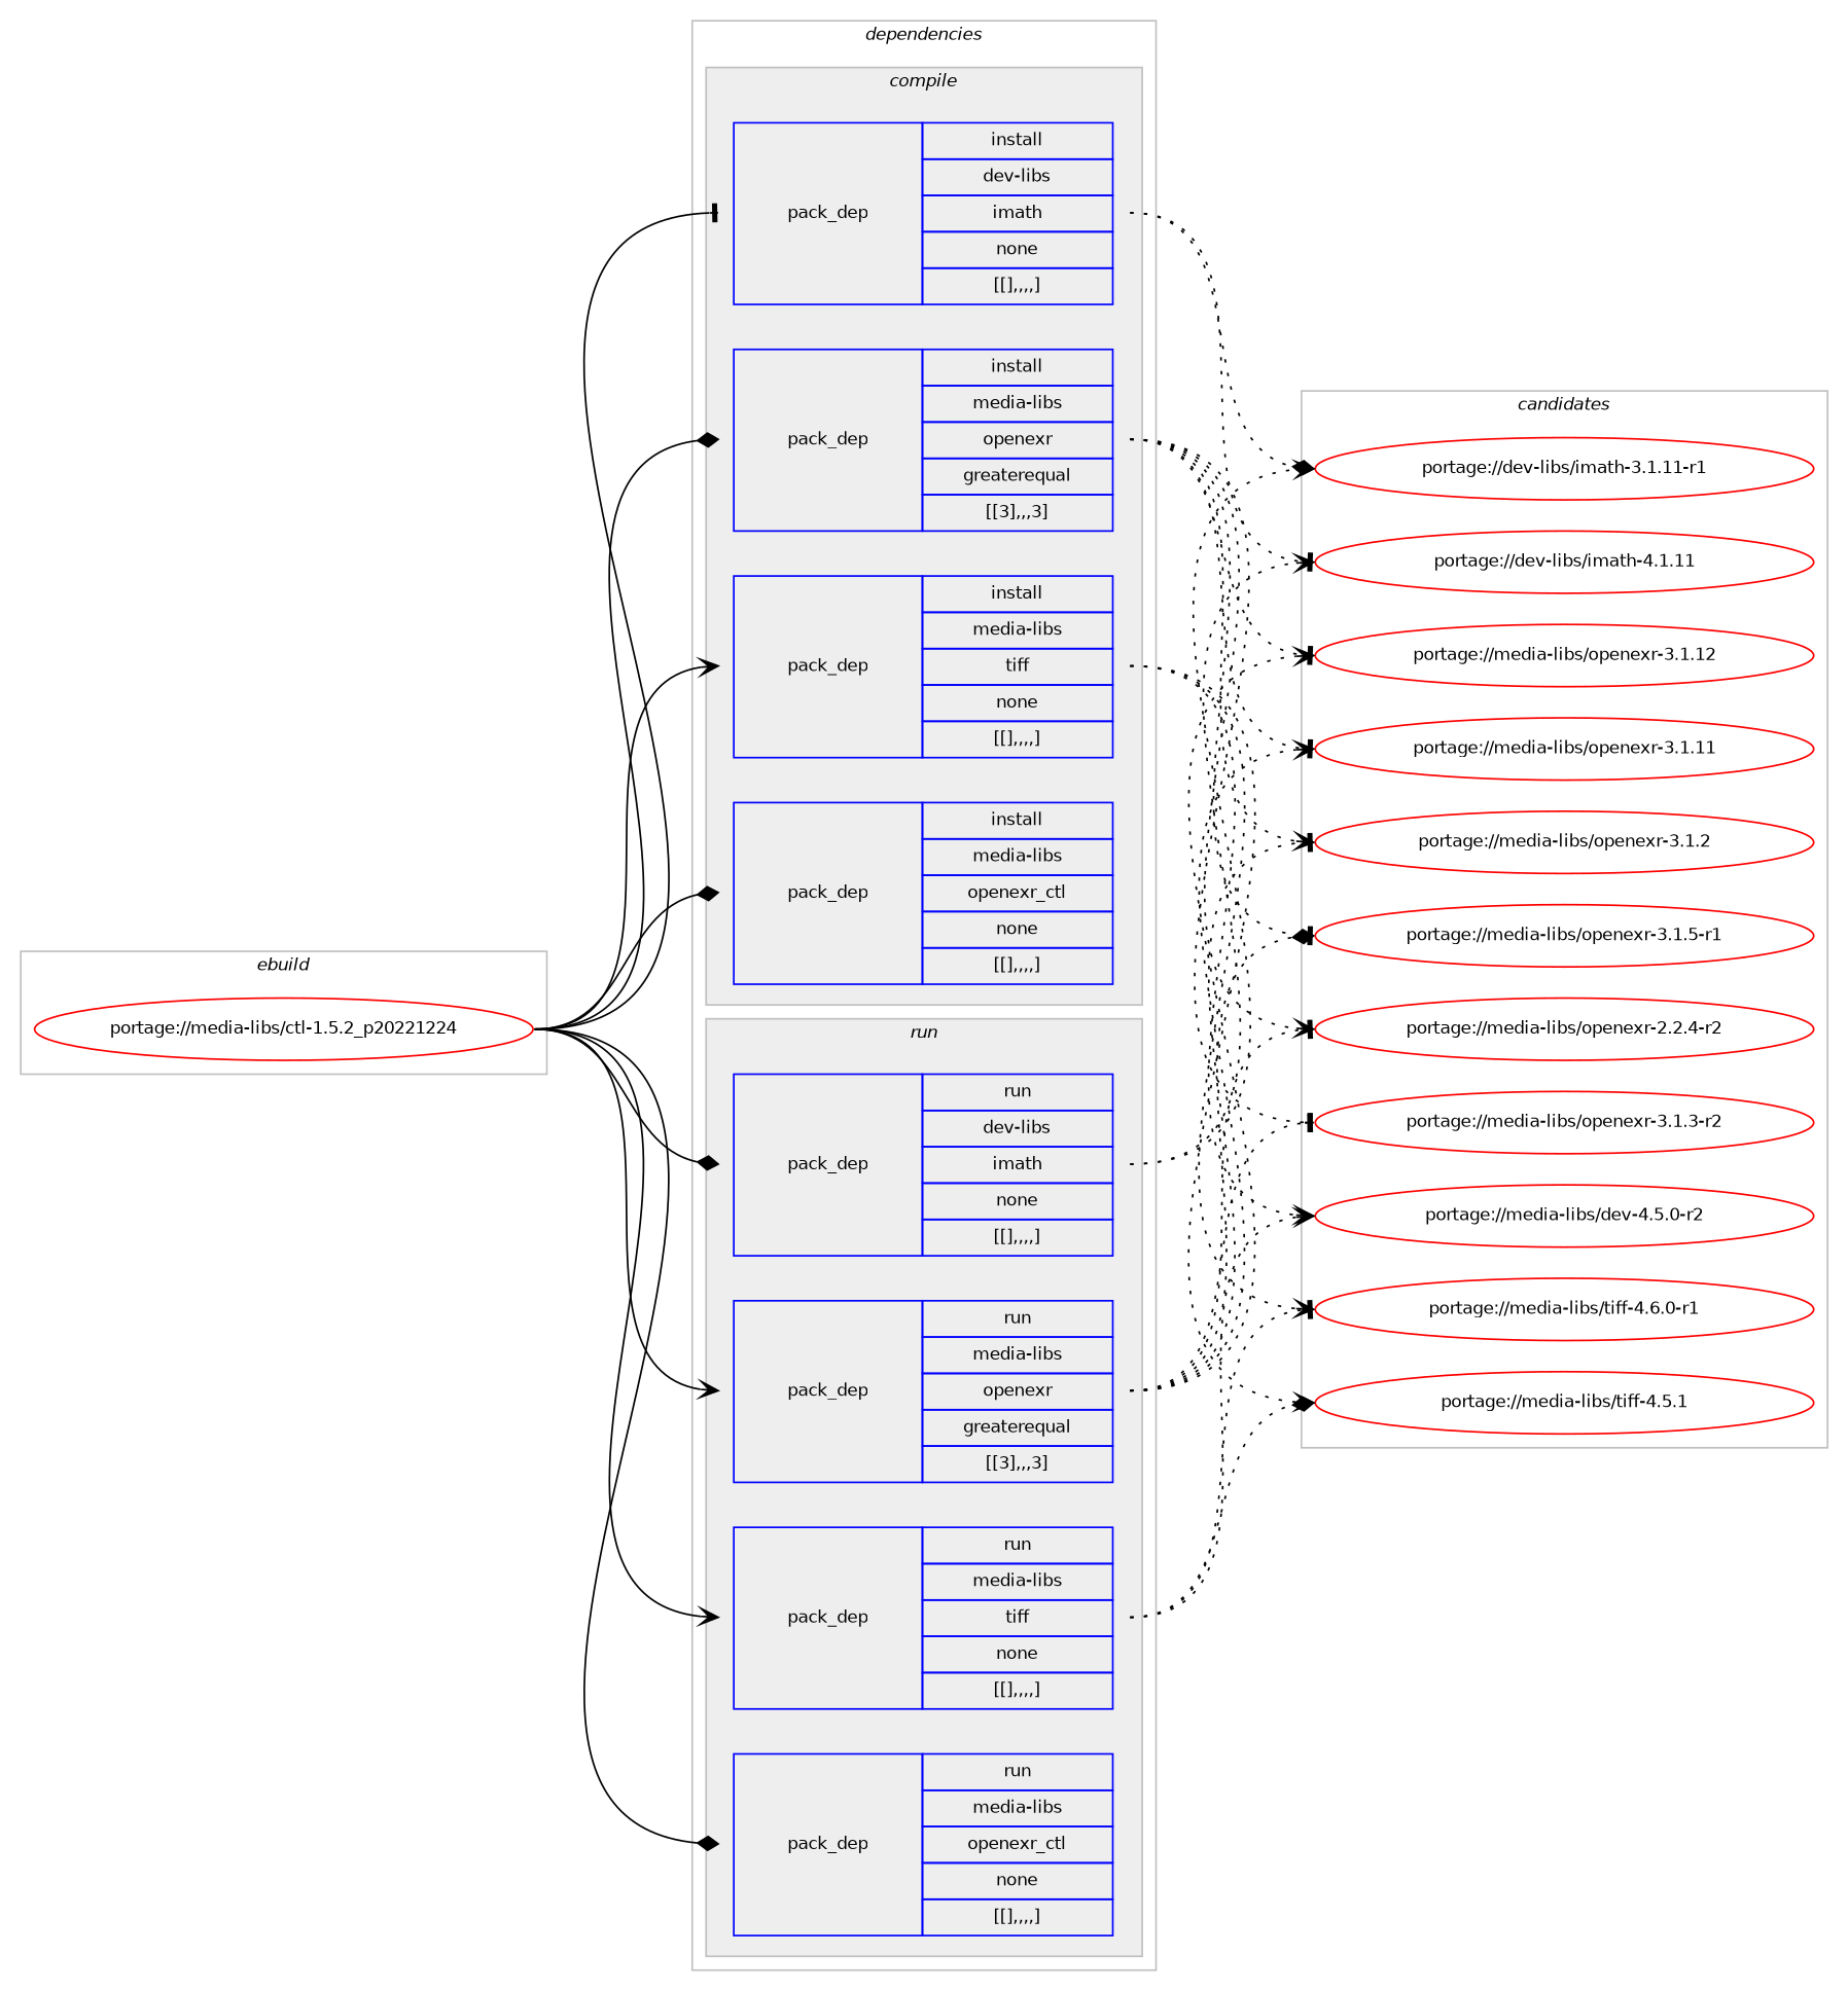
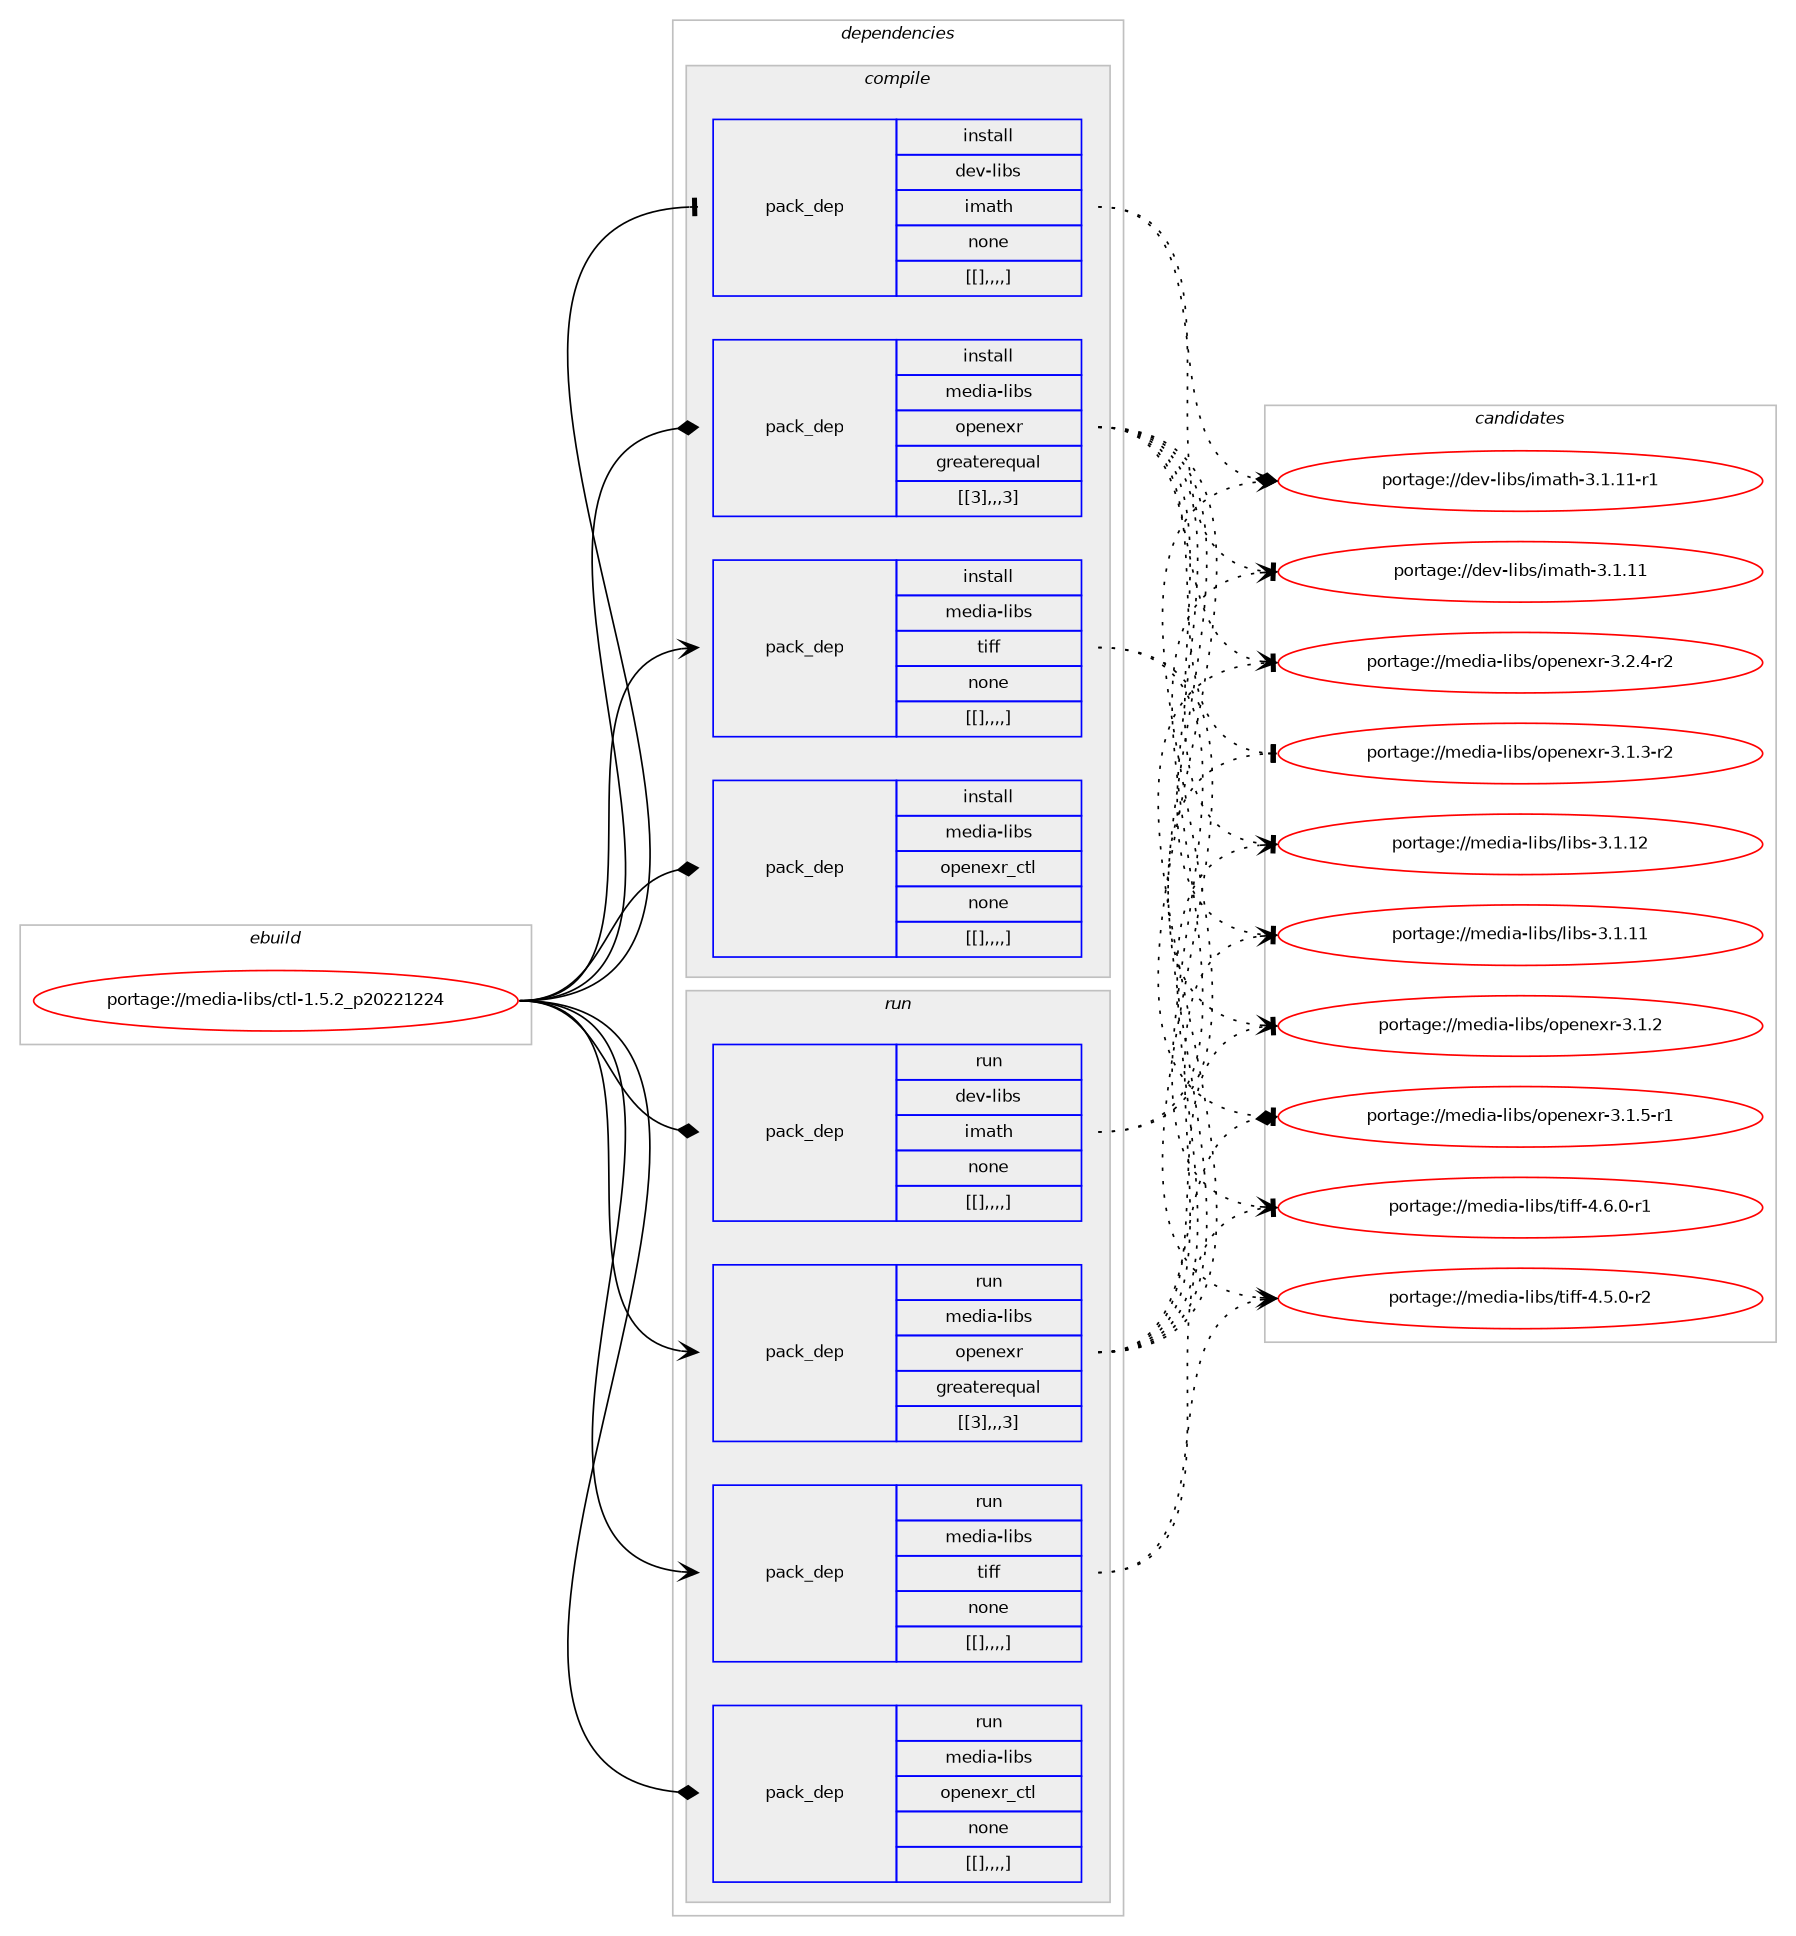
  digraph {
    compound=true
    concentrate=true
    fontname=Helvetica
    fontsize=10
    newrank=true
    rankdir=LR
    ranksep=1.5
    node [color=red fontname=Helvetica fontsize=10]
    edge [arrowhead=vee headport=w style=dotted tailport=e weight=100]
    n1 [label="portage://media-libs/ctl-1.5.2_p20221224" width=4]
    n2 [color=blue label=<<TABLE BORDER="0" CELLBORDER="1" CELLSPACING="0" CELLPADDING="4" WIDTH="220"><TR><TD ROWSPAN="6" CELLPADDING="30">pack_dep</TD></TR><TR><TD WIDTH="110">install</TD></TR><TR><TD>dev-libs</TD></TR><TR><TD>imath</TD></TR><TR><TD>none</TD></TR><TR><TD>[[],,,,]</TD></TR></TABLE>> shape=none]
    n3 [color=blue label=<<TABLE BORDER="0" CELLBORDER="1" CELLSPACING="0" CELLPADDING="4" WIDTH="220"><TR><TD ROWSPAN="6" CELLPADDING="30">pack_dep</TD></TR><TR><TD WIDTH="110">install</TD></TR><TR><TD>media-libs</TD></TR><TR><TD>openexr</TD></TR><TR><TD>greaterequal</TD></TR><TR><TD>[[3],,,3]</TD></TR></TABLE>> shape=none]
    n4 [color=blue label=<<TABLE BORDER="0" CELLBORDER="1" CELLSPACING="0" CELLPADDING="4" WIDTH="220"><TR><TD ROWSPAN="6" CELLPADDING="30">pack_dep</TD></TR><TR><TD WIDTH="110">install</TD></TR><TR><TD>media-libs</TD></TR><TR><TD>tiff</TD></TR><TR><TD>none</TD></TR><TR><TD>[[],,,,]</TD></TR></TABLE>> shape=none]
    n5 [color=blue label=<<TABLE BORDER="0" CELLBORDER="1" CELLSPACING="0" CELLPADDING="4" WIDTH="220"><TR><TD ROWSPAN="6" CELLPADDING="30">pack_dep</TD></TR><TR><TD WIDTH="110">install</TD></TR><TR><TD>media-libs</TD></TR><TR><TD>openexr_ctl</TD></TR><TR><TD>none</TD></TR><TR><TD>[[],,,,]</TD></TR></TABLE>> shape=none]
    n6 [color=blue label=<<TABLE BORDER="0" CELLBORDER="1" CELLSPACING="0" CELLPADDING="4" WIDTH="220"><TR><TD ROWSPAN="6" CELLPADDING="30">pack_dep</TD></TR><TR><TD WIDTH="110">run</TD></TR><TR><TD>dev-libs</TD></TR><TR><TD>imath</TD></TR><TR><TD>none</TD></TR><TR><TD>[[],,,,]</TD></TR></TABLE>> shape=none]
    n7 [color=blue label=<<TABLE BORDER="0" CELLBORDER="1" CELLSPACING="0" CELLPADDING="4" WIDTH="220"><TR><TD ROWSPAN="6" CELLPADDING="30">pack_dep</TD></TR><TR><TD WIDTH="110">run</TD></TR><TR><TD>media-libs</TD></TR><TR><TD>openexr</TD></TR><TR><TD>greaterequal</TD></TR><TR><TD>[[3],,,3]</TD></TR></TABLE>> shape=none]
    n8 [color=blue label=<<TABLE BORDER="0" CELLBORDER="1" CELLSPACING="0" CELLPADDING="4" WIDTH="220"><TR><TD ROWSPAN="6" CELLPADDING="30">pack_dep</TD></TR><TR><TD WIDTH="110">run</TD></TR><TR><TD>media-libs</TD></TR><TR><TD>tiff</TD></TR><TR><TD>none</TD></TR><TR><TD>[[],,,,]</TD></TR></TABLE>> shape=none]
    n9 [color=blue label=<<TABLE BORDER="0" CELLBORDER="1" CELLSPACING="0" CELLPADDING="4" WIDTH="220"><TR><TD ROWSPAN="6" CELLPADDING="30">pack_dep</TD></TR><TR><TD WIDTH="110">run</TD></TR><TR><TD>media-libs</TD></TR><TR><TD>openexr_ctl</TD></TR><TR><TD>none</TD></TR><TR><TD>[[],,,,]</TD></TR></TABLE>> shape=none]
    n10 [label="portage://dev-libs/imath-3.1.11-r1" width=4]
-   n11 [label="portage://dev-libs/imath-4.1.11" width=4]
-   n12 [label="portage://media-libs/openexr-2.2.4-r2" width=4]
+   n11 [label="portage://dev-libs/imath-3.1.11" width=4]
+   n12 [label="portage://media-libs/openexr-3.2.4-r2" width=4]
    n13 [label="portage://media-libs/openexr-3.1.3-r2" width=4]
-   n14 [label="portage://media-libs/openexr-3.1.12" width=4]
-   n15 [label="portage://media-libs/openexr-3.1.11" width=4]
+   n14 [label="portage://media-libs/libs-3.1.12" width=4]
+   n15 [label="portage://media-libs/libs-3.1.11" width=4]
    n16 [label="portage://media-libs/openexr-3.1.2" width=4]
    n17 [label="portage://media-libs/openexr-3.1.5-r1" width=4]
    n18 [label="portage://media-libs/tiff-4.6.0-r1" width=4]
-   n19 [label="portage://media-libs/tiff-4.5.1" width=4]
-   n20 [label="portage://media-libs/dev-4.5.0-r2" width=4]
+   n20 [label="portage://media-libs/tiff-4.5.0-r2" width=4]
    subgraph cluster_1 {
      color=gray
      label=<<i>ebuild</i>>
      n1
    }
    subgraph cluster_2 {
      color=gray
      label=<<i>dependencies</i>>
      subgraph cluster_3 {
        color=gray
        fillcolor="#eeeeee"
        label=<<i>compile</i>>
        style=filled
        subgraph sub_4 {
          color=gray
          fillcolor="#eeeeee"
          label=<<i>compile</i>>
          style=filled
          n2
        }
        subgraph sub_5 {
          color=gray
          fillcolor="#eeeeee"
          label=<<i>compile</i>>
          style=filled
          n3
        }
        subgraph sub_6 {
          color=gray
          fillcolor="#eeeeee"
          label=<<i>compile</i>>
          style=filled
          n4
        }
        subgraph sub_7 {
          color=gray
          fillcolor="#eeeeee"
          label=<<i>compile</i>>
          style=filled
          n5
        }
      }
      subgraph cluster_8 {
        color=gray
        fillcolor="#eeeeee"
        label=<<i>compile and run</i>>
        style=filled
      }
      subgraph cluster_9 {
        color=gray
        fillcolor="#eeeeee"
        label=<<i>run</i>>
        style=filled
        subgraph sub_10 {
          color=gray
          fillcolor="#eeeeee"
          label=<<i>run</i>>
          style=filled
          n6
        }
        subgraph sub_11 {
          color=gray
          fillcolor="#eeeeee"
          label=<<i>run</i>>
          style=filled
          n7
        }
        subgraph sub_12 {
          color=gray
          fillcolor="#eeeeee"
          label=<<i>run</i>>
          style=filled
          n8
        }
        subgraph sub_13 {
          color=gray
          fillcolor="#eeeeee"
          label=<<i>run</i>>
          style=filled
          n9
        }
      }
    }
    subgraph cluster_14 {
      color=gray
      label=<<i>candidates</i>>
      rank=same
      subgraph sub_15 {
        color=black
        label=<<i>candidates</i>>
        nodesep=1
        rank=same
        n10
        n11
      }
      subgraph sub_16 {
        color=black
        label=<<i>candidates</i>>
        nodesep=1
        rank=same
        n12
        n13
        n14
        n15
        n16
        n17
      }
      subgraph sub_17 {
        color=black
        label=<<i>candidates</i>>
        nodesep=1
        rank=same
        n18
-       n19
        n20
      }
      subgraph sub_18 {
        color=black
        label=<<i>candidates</i>>
        nodesep=1
        rank=same
      }
      subgraph sub_19 {
        color=black
        label=<<i>candidates</i>>
        nodesep=1
        rank=same
        n10
        n11
      }
      subgraph sub_20 {
        color=black
        label=<<i>candidates</i>>
        nodesep=1
        rank=same
        n12
        n13
        n14
        n15
        n16
        n17
      }
      subgraph sub_21 {
        color=black
        label=<<i>candidates</i>>
        nodesep=1
        rank=same
      }
      subgraph sub_22 {
        color=black
        label=<<i>candidates</i>>
        nodesep=1
        rank=same
        n18
-       n19
        n20
      }
    }
    n1 -> n2 [arrowhead=tee style=solid weight=20]
    n1 -> n3 [arrowhead=diamond style=solid weight=20]
    n1 -> n4 [style=solid weight=20]
    n1 -> n5 [arrowhead=diamond style=solid weight=20]
    n1 -> n6 [arrowhead=diamond style=solid weight=20]
    n1 -> n7 [style=solid weight=20]
    n1 -> n8 [style=solid weight=20]
    n1 -> n9 [arrowhead=diamond style=solid weight=20]
    n2 -> n10 [arrowhead=diamond]
    n2 -> n11 [arrowhead=tee]
    n3 -> n12
    n3 -> n13 [arrowhead=tee]
    n3 -> n14 [arrowhead=tee]
    n3 -> n15 [arrowhead=tee]
    n3 -> n16
    n3 -> n17 [arrowhead=tee]
    n4 -> n18
-   n4 -> n19
    n4 -> n20
    n6 -> n10
    n6 -> n11
    n7 -> n12 [arrowhead=tee]
    n7 -> n13 [arrowhead=tee]
    n7 -> n14
    n7 -> n15
    n7 -> n16 [arrowhead=tee]
    n7 -> n17 [arrowhead=diamond]
    n8 -> n18 [arrowhead=tee]
-   n8 -> n19 [arrowhead=diamond]
    n8 -> n20
  }
